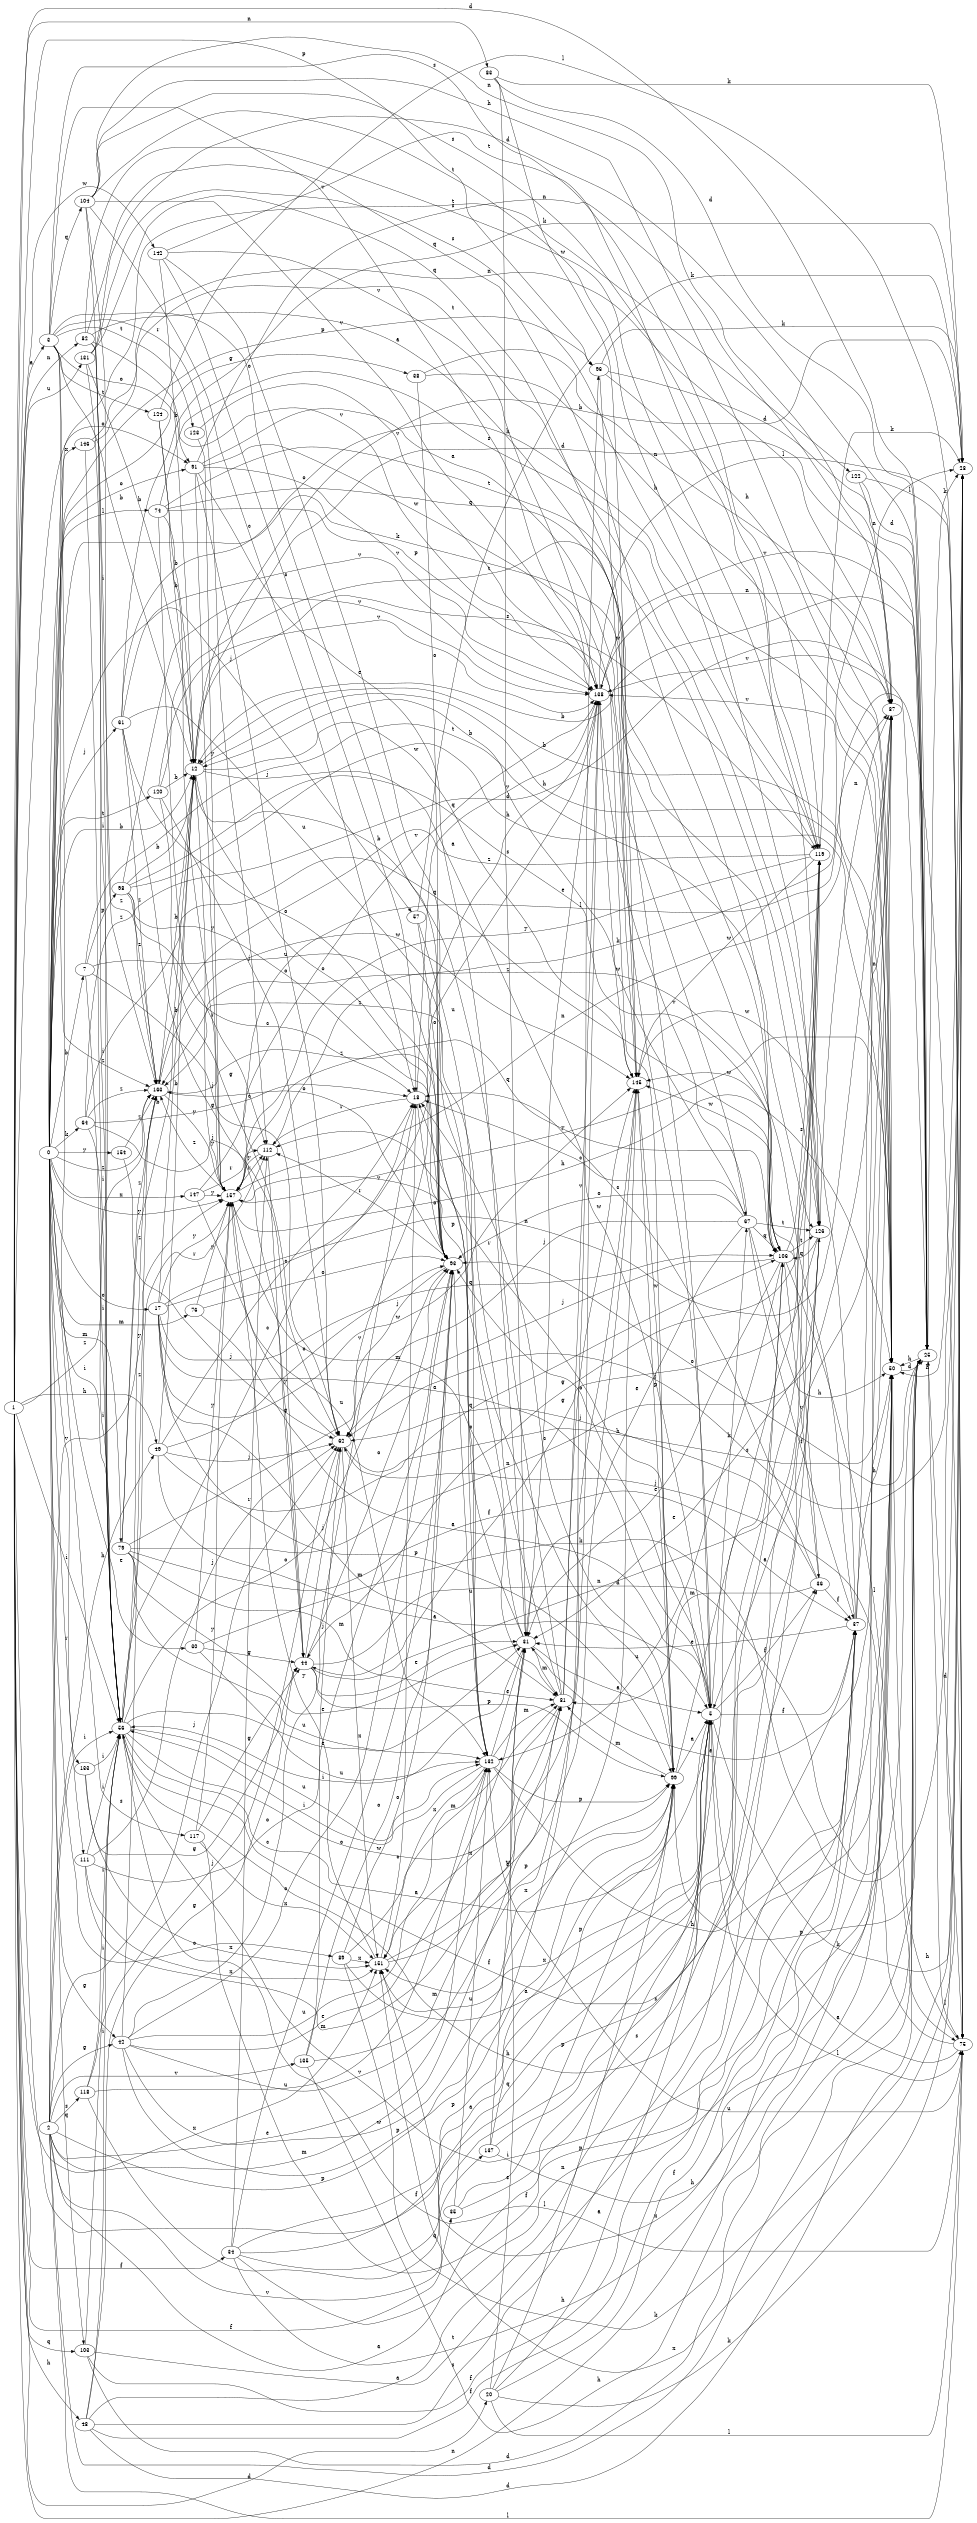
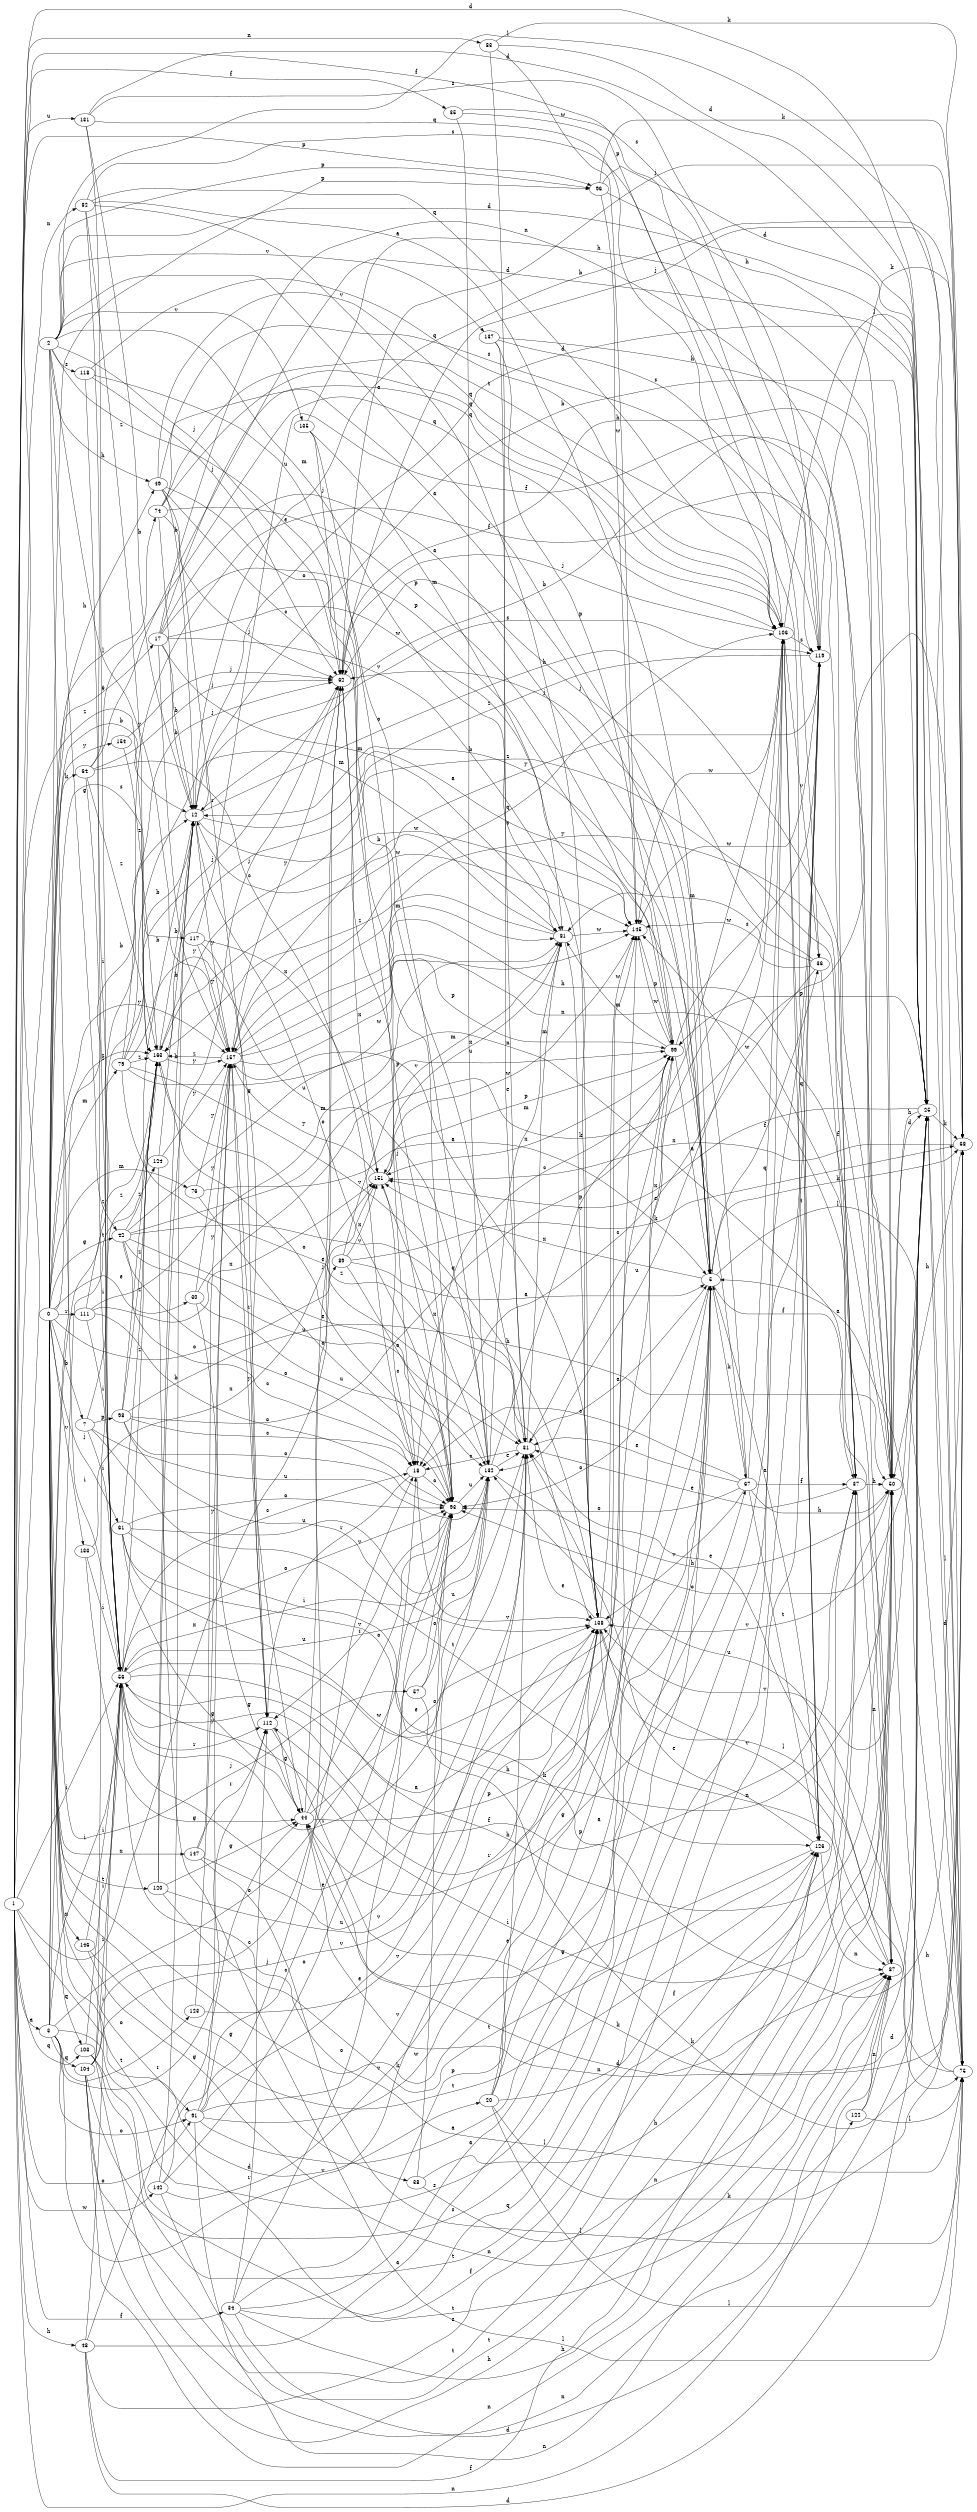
  strict digraph {
    rankdir=LR
    0
    7
    12
    17
    30
    38
    42
    57
    61
    64
    67
    74
    76
    79
    89
    91
    96
    103
    111
    117
    120
    122
    133
    146
    147
    154
    157
    163
    56
    62
    98
    126
    132
    25
    5
    93
    119
    50
    145
    87
    81
    138
    99
    106
-   68 [label=28]
+   68
    44
    31
    18
    37
    112
    151
    75
    1
    3
    20
    34
    35
    36
    48
    49
    82
    83
    131
    142
    104
    123
    124
    2
    118
    135
    137
    0 -> 7 [label=b]
    0 -> 12 [label=b]
    0 -> 17 [label=c]
    0 -> 30 [label=e]
    0 -> 38 [label=g]
    0 -> 42 [label=g]
    0 -> 57 [label=j]
    0 -> 61 [label=j]
    0 -> 64 [label=k]
    0 -> 67 [label=k]
    0 -> 74 [label=l]
    0 -> 76 [label=m]
    0 -> 79 [label=m]
    0 -> 89 [label=o]
    0 -> 91 [label=o]
    0 -> 96 [label=p]
    0 -> 103 [label=q]
    0 -> 111 [label=r]
    0 -> 117 [label=s]
    0 -> 120 [label=t]
    0 -> 122 [label=t]
    0 -> 133 [label=v]
    0 -> 146 [label=x]
    0 -> 147 [label=x]
    0 -> 154 [label=y]
    0 -> 157 [label=y]
    0 -> 163 [label=z]
    7 -> 56 [label=i]
    7 -> 62 [label=j]
    7 -> 98 [label=p]
    7 -> 126 [label=t]
    7 -> 132 [label=u]
    12 -> 157 [label=y]
    12 -> 25 [label=d]
    12 -> 5 [label=a]
    12 -> 93 [label=o]
    12 -> 119 [label=s]
    12 -> 50 [label=h]
    12 -> 145 [label=w]
    17 -> 12 [label=b]
    17 -> 157 [label=y]
    17 -> 5 [label=a]
    17 -> 145 [label=w]
    17 -> 87 [label=n]
    17 -> 81 [label=m]
    17 -> 138 [label=v]
    17 -> 99 [label=p]
    17 -> 106 [label=q]
    30 -> 157 [label=y]
    30 -> 132 [label=u]
    30 -> 68 [label=k]
    30 -> 44 [label=g]
    38 -> 93 [label=o]
    38 -> 50 [label=h]
    38 -> 87 [label=n]
    42 -> 163 [label=z]
    42 -> 132 [label=u]
    42 -> 93 [label=o]
    42 -> 145 [label=w]
    42 -> 138 [label=v]
    42 -> 99 [label=p]
    42 -> 31 [label=e]
    42 -> 18 [label=c]
    57 -> 132 [label=u]
    57 -> 93 [label=o]
    57 -> 68 [label=k]
    61 -> 163 [label=z]
    61 -> 132 [label=u]
    61 -> 93 [label=o]
    61 -> 50 [label=h]
    61 -> 138 [label=v]
    61 -> 68 [label=k]
    61 -> 44 [label=g]
    64 -> 163 [label=z]
    64 -> 56 [label=i]
    64 -> 62 [label=j]
    64 -> 25 [label=d]
    64 -> 106 [label=q]
    64 -> 18 [label=c]
    67 -> 12 [label=b]
    67 -> 62 [label=j]
    67 -> 126 [label=t]
    67 -> 93 [label=o]
    67 -> 50 [label=h]
    67 -> 138 [label=v]
    67 -> 106 [label=q]
    67 -> 31 [label=e]
    67 -> 18 [label=c]
    67 -> 37 [label=f]
    74 -> 12 [label=b]
    74 -> 126 [label=t]
    74 -> 119 [label=s]
    74 -> 99 [label=p]
    74 -> 106 [label=q]
    74 -> 112 [label=r]
    76 -> 157 [label=y]
    76 -> 5 [label=a]
    76 -> 93 [label=o]
    79 -> 12 [label=b]
    79 -> 163 [label=z]
    79 -> 132 [label=u]
    79 -> 87 [label=n]
    79 -> 81 [label=m]
    79 -> 138 [label=v]
    79 -> 31 [label=e]
    79 -> 37 [label=f]
    89 -> 5 [label=a]
    89 -> 93 [label=o]
    89 -> 81 [label=m]
    89 -> 68 [label=k]
    89 -> 151 [label=x]
    91 -> 157 [label=y]
    91 -> 62 [label=j]
    91 -> 5 [label=a]
    91 -> 145 [label=w]
    91 -> 87 [label=n]
    91 -> 138 [label=v]
    91 -> 31 [label=e]
    96 -> 25 [label=d]
    96 -> 50 [label=h]
    96 -> 145 [label=w]
    96 -> 68 [label=k]
    103 -> 56 [label=i]
    103 -> 126 [label=t]
    103 -> 25 [label=d]
    103 -> 37 [label=f]
    111 -> 56 [label=i]
    111 -> 62 [label=j]
    111 -> 93 [label=o]
    111 -> 81 [label=m]
    111 -> 151 [label=x]
    117 -> 157 [label=y]
    117 -> 44 [label=g]
    117 -> 37 [label=f]
    117 -> 151 [label=x]
    120 -> 12 [label=b]
    120 -> 62 [label=j]
    120 -> 126 [label=t]
    120 -> 138 [label=v]
    120 -> 44 [label=g]
    122 -> 25 [label=d]
    122 -> 87 [label=n]
    122 -> 75 [label=l]
    133 -> 56 [label=i]
    133 -> 44 [label=g]
    133 -> 151 [label=x]
    146 -> 56 [label=i]
    146 -> 126 [label=t]
    146 -> 87 [label=n]
    147 -> 157 [label=y]
    147 -> 132 [label=u]
    147 -> 112 [label=r]
    147 -> 75 [label=l]
    154 -> 163 [label=z]
    154 -> 62 [label=j]
    157 -> 163 [label=z]
    157 -> 50 [label=h]
    157 -> 87 [label=n]
    157 -> 81 [label=m]
    157 -> 138 [label=v]
    157 -> 99 [label=p]
    157 -> 106 [label=q]
    157 -> 112 [label=r]
    163 -> 12 [label=b]
    163 -> 157 [label=y]
    163 -> 93 [label=o]
    163 -> 145 [label=w]
    56 -> 163 [label=z]
    56 -> 132 [label=u]
    56 -> 5 [label=a]
    56 -> 93 [label=o]
    56 -> 50 [label=h]
    56 -> 145 [label=w]
    56 -> 31 [label=e]
    56 -> 18 [label=c]
    56 -> 37 [label=f]
    56 -> 112 [label=r]
    56 -> 75 [label=l]
    62 -> 157 [label=y]
    62 -> 50 [label=h]
    62 -> 151 [label=x]
    98 -> 12 [label=b]
    98 -> 163 [label=z]
    98 -> 93 [label=o]
    98 -> 50 [label=h]
    98 -> 138 [label=v]
    98 -> 106 [label=q]
    98 -> 18 [label=c]
    126 -> 5 [label=a]
    126 -> 87 [label=n]
    126 -> 106 [label=q]
    126 -> 44 [label=g]
    126 -> 31 [label=e]
    132 -> 56 [label=i]
    132 -> 50 [label=h]
    132 -> 81 [label=m]
    132 -> 99 [label=p]
    132 -> 31 [label=e]
    132 -> 151 [label=x]
    25 -> 12 [label=b]
    25 -> 93 [label=o]
    25 -> 50 [label=h]
    25 -> 138 [label=v]
    25 -> 99 [label=p]
    25 -> 68 [label=k]
    25 -> 151 [label=x]
    25 -> 75 [label=l]
    5 -> 67 [label=k]
    5 -> 93 [label=o]
    5 -> 68 [label=k]
    5 -> 37 [label=f]
    5 -> 112 [label=r]
    5 -> 151 [label=x]
    5 -> 75 [label=l]
    5 -> 36 [label=f]
    93 -> 62 [label=j]
    93 -> 132 [label=u]
    93 -> 112 [label=r]
    119 -> 157 [label=y]
    119 -> 163 [label=z]
    119 -> 145 [label=w]
    119 -> 68 [label=k]
    119 -> 44 [label=g]
    50 -> 12 [label=b]
    50 -> 157 [label=y]
    50 -> 56 [label=i]
    50 -> 25 [label=d]
    50 -> 138 [label=v]
    145 -> 99 [label=p]
    87 -> 138 [label=v]
    87 -> 31 [label=e]
    81 -> 12 [label=b]
    81 -> 163 [label=z]
    81 -> 145 [label=w]
    81 -> 138 [label=v]
    81 -> 151 [label=x]
    138 -> 145 [label=w]
    138 -> 87 [label=n]
    138 -> 31 [label=e]
    138 -> 75 [label=l]
    99 -> 5 [label=a]
    99 -> 119 [label=s]
    99 -> 145 [label=w]
    99 -> 81 [label=m]
    99 -> 18 [label=c]
    99 -> 151 [label=x]
    106 -> 62 [label=j]
    106 -> 126 [label=t]
    106 -> 132 [label=u]
    106 -> 119 [label=s]
    106 -> 145 [label=w]
    106 -> 31 [label=e]
    106 -> 75 [label=l]
    106 -> 36 [label=v]
    68 -> 12 [label=b]
    68 -> 62 [label=j]
    68 -> 50 [label=h]
    68 -> 151 [label=x]
    44 -> 62 [label=j]
    44 -> 25 [label=d]
    44 -> 93 [label=o]
    44 -> 87 [label=n]
    44 -> 99 [label=p]
    44 -> 31 [label=e]
    31 -> 163 [label=z]
    31 -> 56 [label=i]
    31 -> 5 [label=a]
    31 -> 81 [label=m]
    31 -> 18 [label=c]
    18 -> 93 [label=o]
    18 -> 138 [label=v]
    18 -> 112 [label=r]
    37 -> 163 [label=z]
    37 -> 50 [label=h]
    37 -> 145 [label=w]
    37 -> 87 [label=n]
    37 -> 31 [label=e]
    112 -> 157 [label=y]
    112 -> 68 [label=k]
    112 -> 44 [label=g]
    151 -> 157 [label=y]
    151 -> 145 [label=w]
    151 -> 99 [label=p]
    151 -> 18 [label=c]
    75 -> 62 [label=j]
    75 -> 132 [label=u]
    75 -> 25 [label=d]
    75 -> 5 [label=a]
    75 -> 50 [label=h]
    1 -> 91 [label=o]
    1 -> 96 [label=p]
    1 -> 103 [label=q]
    1 -> 163 [label=z]
    1 -> 56 [label=i]
    1 -> 25 [label=d]
    1 -> 87 [label=n]
    1 -> 151 [label=x]
    1 -> 3 [label=a]
    1 -> 20 [label=d]
    1 -> 34 [label=f]
    1 -> 35 [label=f]
    1 -> 36 [label=f]
    1 -> 48 [label=h]
    1 -> 49 [label=h]
    1 -> 82 [label=n]
    1 -> 83 [label=n]
    1 -> 131 [label=u]
    1 -> 142 [label=w]
    3 -> 12 [label=b]
    3 -> 91 [label=o]
    3 -> 163 [label=z]
    3 -> 56 [label=i]
    3 -> 93 [label=o]
    3 -> 119 [label=s]
    3 -> 138 [label=v]
    3 -> 112 [label=r]
    3 -> 104 [label=q]
    3 -> 123 [label=t]
    3 -> 124 [label=t]
    20 -> 5 [label=a]
    20 -> 99 [label=p]
    20 -> 68 [label=k]
    20 -> 31 [label=e]
    20 -> 37 [label=f]
    20 -> 75 [label=l]
    34 -> 5 [label=a]
    34 -> 93 [label=o]
    34 -> 50 [label=h]
    34 -> 87 [label=n]
    34 -> 99 [label=p]
    34 -> 106 [label=q]
    34 -> 112 [label=r]
    35 -> 132 [label=u]
    35 -> 119 [label=s]
-   35 -> 99 [label=p]
+   35 -> 106 [label=p]
    36 -> 62 [label=j]
    36 -> 145 [label=w]
    36 -> 81 [label=m]
    36 -> 18 [label=c]
    36 -> 37 [label=f]
    48 -> 56 [label=i]
    48 -> 25 [label=d]
    48 -> 5 [label=a]
    48 -> 119 [label=s]
    48 -> 44 [label=g]
    48 -> 37 [label=f]
    49 -> 12 [label=b]
    49 -> 62 [label=j]
    49 -> 5 [label=a]
    49 -> 93 [label=o]
    49 -> 106 [label=q]
    49 -> 18 [label=c]
    82 -> 163 [label=z]
    82 -> 56 [label=i]
    82 -> 5 [label=a]
    82 -> 119 [label=s]
    82 -> 138 [label=v]
    82 -> 106 [label=q]
    83 -> 25 [label=d]
    83 -> 145 [label=w]
    83 -> 68 [label=k]
    83 -> 31 [label=s]
    131 -> 12 [label=b]
    131 -> 56 [label=i]
    131 -> 25 [label=d]
    131 -> 119 [label=s]
    131 -> 106 [label=q]
    142 -> 12 [label=b]
    142 -> 126 [label=t]
    142 -> 93 [label=o]
    142 -> 138 [label=v]
    142 -> 18 [label=c]
    104 -> 163 [label=z]
    104 -> 56 [label=i]
    104 -> 126 [label=t]
    104 -> 119 [label=s]
    104 -> 50 [label=h]
    104 -> 87 [label=n]
    104 -> 138 [label=v]
    104 -> 18 [label=c]
    123 -> 157 [label=y]
    123 -> 138 [label=v]
    124 -> 12 [label=b]
    124 -> 157 [label=y]
    124 -> 75 [label=l]
    2 -> 42 [label=g]
    2 -> 96 [label=p]
    2 -> 157 [label=y]
    2 -> 56 [label=i]
    2 -> 62 [label=j]
    2 -> 25 [label=d]
    2 -> 5 [label=a]
    2 -> 81 [label=m]
-   2 -> 132 [label=e]
+   2 -> 31 [label=e]
    2 -> 75 [label=l]
    2 -> 49 [label=h]
    2 -> 118 [label=s]
    2 -> 135 [label=v]
    2 -> 137 [label=v]
    118 -> 56 [label=i]
    118 -> 62 [label=j]
    118 -> 132 [label=u]
    118 -> 106 [label=q]
    135 -> 62 [label=j]
    135 -> 93 [label=o]
    135 -> 50 [label=h]
    135 -> 81 [label=m]
    137 -> 119 [label=s]
    137 -> 50 [label=h]
    137 -> 99 [label=p]
    137 -> 31 [label=e]
  }
